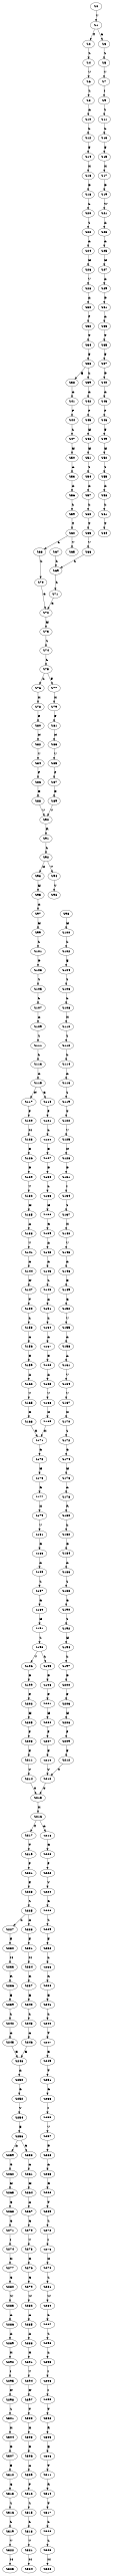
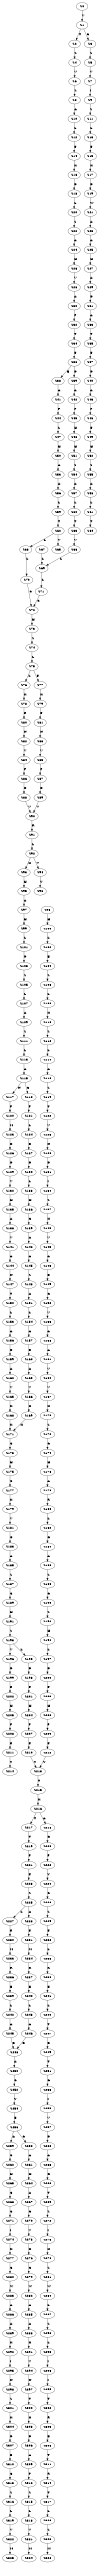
  strict digraph {
    S0
    S1
    S2
    S3
    S4
    S5
    S6
    S7
    S8
    S9
    S10
    S11
    S12
    S13
    S14
    S15
    S16
    S17
    S18
    S19
    S20
    S21
    S22
    S23
    S24
    S25
    S26
    S27
    S28
    S29
    S30
    S31
    S32
    S33
    S34
    S35
    S36
    S37
    S38
    S39
    S40
    S41
    S42
    S43
    S44
    S45
    S46
    S47
    S48
    S49
    S50
    S51
    S52
    S53
    S54
    S55
    S56
    S57
    S58
    S59
    S60
    S61
    S62
    S63
    S64
    S65
    S68
    S66
    S69
    S67
    S70
    S71
    S72
    S73
    S74
    S75
    S76
    S77
    S78
    S79
    S80
    S81
    S82
    S83
    S84
    S85
    S86
    S87
    S88
    S89
    S90
    S91
    S92
    S93
    S94
    S95
    S96
    S97
    S99
    S98
    S100
    S101
    S102
    S103
    S104
    S105
    S106
    S107
    S108
    S109
    S110
    S111
    S112
    S113
    S114
    S115
    S116
    S117
    S118
    S119
    S120
    S121
    S122
    S123
    S124
    S125
    S126
    S127
    S128
    S129
    S130
    S131
    S132
    S133
    S134
    S135
    S136
    S137
    S138
    S139
    S140
    S141
    S142
    S143
    S144
    S145
    S146
    S147
    S148
    S149
    S150
    S151
    S152
    S153
    S154
    S155
    S156
    S157
    S158
    S159
    S160
    S161
    S162
    S163
    S164
    S165
    S166
    S167
    S168
    S169
    S170
    S171
    S172
    S173
    S174
    S175
    S176
    S177
    S178
    S179
    S180
    S181
    S182
    S183
    S184
    S185
    S186
    S187
    S188
    S189
    S190
    S191
    S192
    S193
    S194
    S195
    S196
    S197
    S198
    S199
    S200
    S201
    S202
    S203
    S204
    S205
    S206
    S207
    S208
    S209
    S210
    S211
    S212
    S213
    S214
    S215
    S216
    S217
    S218
    S219
    S220
    S221
    S222
    S223
    S224
    S225
    S226
    S227
    S228
    S229
    S230
    S231
    S232
    S233
    S234
    S235
    S236
    S237
    S238
    S239
    S240
    S241
    S242
    S243
    S244
    S245
    S246
    S247
    S248
    S249
    S250
    S251
    S252
    S253
    S254
    S255
    S256
    S257
    S258
    S259
    S260
    S261
    S262
    S263
    S264
    S265
    S266
    S267
    S268
    S269
    S270
    S271
    S272
    S273
    S274
    S275
    S276
    S277
    S278
    S279
    S280
    S281
    S282
    S283
    S284
    S285
    S286
    S287
    S288
    S289
    S290
    S291
    S292
    S293
    S294
    S295
    S296
    S297
    S298
    S299
    S300
    S301
    S302
    S303
    S304
    S305
    S306
    S307
    S308
    S309
    S310
    S311
    S312
    S313
    S314
    S315
    S316
    S317
    S318
    S319
    S320
    S321
    S322
    S323
    S324
    S325
    S326
    S0 -> S1 [label=V]
    S1 -> S2 [label=T]
    S1 -> S3 [label=G]
    S2 -> S4 [label=S]
    S3 -> S5 [label=S]
    S4 -> S6 [label=V]
    S5 -> S7 [label=V]
    S6 -> S8 [label=S]
    S7 -> S9 [label=I]
    S8 -> S10 [label=A]
    S9 -> S11 [label=S]
    S10 -> S12 [label=L]
    S11 -> S13 [label=L]
    S12 -> S14 [label=F]
    S13 -> S15 [label=F]
    S14 -> S16 [label=K]
    S15 -> S17 [label=K]
    S16 -> S18 [label=D]
    S17 -> S19 [label=D]
    S18 -> S20 [label=L]
    S19 -> S21 [label=W]
    S20 -> S22 [label=S]
    S21 -> S23 [label=A]
    S22 -> S24 [label=A]
    S23 -> S25 [label=A]
    S24 -> S26 [label=H]
    S25 -> S27 [label=H]
    S26 -> S28 [label=V]
    S27 -> S29 [label=A]
    S28 -> S30 [label=A]
    S29 -> S31 [label=D]
    S30 -> S32 [label=P]
    S31 -> S33 [label=A]
    S32 -> S34 [label=T]
    S33 -> S35 [label=T]
    S34 -> S36 [label=F]
    S35 -> S37 [label=F]
    S36 -> S38 [label=E]
-   S36 -> S39 [label=L]
+   S36 -> S39 [label=D]
    S37 -> S40 [label=D]
    S38 -> S41 [label=A]
    S39 -> S42 [label=A]
    S40 -> S43 [label=A]
    S41 -> S44 [label=P]
    S42 -> S45 [label=P]
    S43 -> S46 [label=P]
    S44 -> S47 [label=L]
    S45 -> S48 [label=H]
    S46 -> S49 [label=F]
    S47 -> S50 [label=H]
    S48 -> S51 [label=H]
    S49 -> S52 [label=H]
    S50 -> S53 [label=A]
    S51 -> S54 [label=S]
    S52 -> S55 [label=S]
    S53 -> S56 [label=A]
    S54 -> S57 [label=A]
    S55 -> S58 [label=A]
    S56 -> S59 [label=L]
    S57 -> S60 [label=L]
    S58 -> S61 [label=L]
    S59 -> S62 [label=T]
    S60 -> S63 [label=T]
    S61 -> S64 [label=T]
    S62 -> S65 [label=V]
    S62 -> S68 [label=L]
    S63 -> S66 [label=V]
    S68 -> S70 [label=L]
    S66 -> S69 [label=L]
    S69 -> S71 [label=L]
    S67 -> S69 [label=L]
    S70 -> S72 [label=C]
    S71 -> S72 [label=C]
    S72 -> S73 [label=H]
    S73 -> S74 [label=S]
    S74 -> S75 [label=L]
    S75 -> S76 [label=L]
    S75 -> S77 [label=F]
    S76 -> S78 [label=K]
    S77 -> S79 [label=K]
    S78 -> S80 [label=F]
    S79 -> S81 [label=F]
    S80 -> S82 [label=N]
    S81 -> S83 [label=N]
    S82 -> S84 [label=V]
    S83 -> S85 [label=V]
    S84 -> S86 [label=P]
    S85 -> S87 [label=P]
    S86 -> S88 [label=D]
    S87 -> S89 [label=D]
    S88 -> S90 [label=V]
    S89 -> S90 [label=V]
    S90 -> S91 [label=R]
    S91 -> S92 [label=L]
    S92 -> S93 [label=K]
    S92 -> S94 [label=V]
    S93 -> S95 [label=H]
    S94 -> S96 [label=Y]
    S95 -> S97 [label=A]
    S97 -> S99 [label=H]
    S99 -> S101 [label=L]
    S98 -> S100 [label=H]
    S100 -> S102 [label=L]
    S101 -> S103 [label=D]
    S102 -> S104 [label=E]
    S103 -> S105 [label=S]
    S104 -> S106 [label=S]
    S105 -> S107 [label=L]
    S106 -> S108 [label=L]
    S107 -> S109 [label=A]
    S108 -> S110 [label=K]
    S109 -> S111 [label=S]
    S110 -> S112 [label=S]
    S111 -> S113 [label=L]
    S112 -> S114 [label=L]
    S113 -> S115 [label=A]
    S114 -> S116 [label=A]
    S115 -> S117 [label=N]
    S115 -> S118 [label=G]
    S116 -> S119 [label=S]
    S117 -> S120 [label=P]
    S118 -> S121 [label=P]
    S119 -> S122 [label=T]
    S120 -> S123 [label=M]
    S121 -> S124 [label=L]
    S122 -> S125 [label=V]
    S123 -> S126 [label=D]
    S124 -> S127 [label=D]
    S125 -> S128 [label=N]
    S126 -> S129 [label=D]
    S127 -> S130 [label=D]
    S128 -> S131 [label=D]
    S129 -> S132 [label=V]
    S130 -> S133 [label=L]
    S131 -> S134 [label=I]
    S132 -> S135 [label=H]
    S133 -> S136 [label=H]
    S134 -> S137 [label=S]
    S135 -> S138 [label=A]
    S136 -> S139 [label=G]
    S137 -> S140 [label=K]
    S138 -> S141 [label=V]
    S139 -> S142 [label=A]
    S140 -> S143 [label=V]
    S141 -> S144 [label=A]
    S142 -> S145 [label=A]
    S143 -> S146 [label=A]
    S144 -> S147 [label=N]
    S145 -> S148 [label=S]
    S146 -> S149 [label=D]
    S147 -> S150 [label=T]
    S148 -> S151 [label=A]
    S149 -> S152 [label=G]
    S150 -> S153 [label=L]
    S151 -> S154 [label=L]
    S152 -> S155 [label=V]
    S153 -> S156 [label=A]
    S154 -> S157 [label=A]
    S155 -> S158 [label=A]
    S156 -> S159 [label=D]
    S157 -> S160 [label=D]
    S158 -> S161 [label=A]
    S159 -> S162 [label=A]
    S160 -> S163 [label=A]
    S161 -> S164 [label=V]
    S162 -> S165 [label=V]
    S163 -> S166 [label=V]
    S164 -> S167 [label=V]
    S165 -> S168 [label=K]
    S166 -> S169 [label=K]
    S167 -> S170 [label=K]
    S168 -> S171 [label=K]
    S169 -> S171 [label=K]
    S170 -> S172 [label=S]
    S171 -> S173 [label=G]
    S172 -> S174 [label=G]
    S173 -> S175 [label=H]
    S174 -> S176 [label=H]
    S175 -> S177 [label=G]
    S176 -> S178 [label=A]
    S177 -> S179 [label=K]
    S178 -> S180 [label=R]
    S179 -> S181 [label=V]
    S180 -> S182 [label=L]
    S181 -> S183 [label=Q]
    S182 -> S184 [label=Q]
    S183 -> S185 [label=A]
    S184 -> S186 [label=A]
    S185 -> S187 [label=S]
    S186 -> S188 [label=S]
    S187 -> S189 [label=G]
    S188 -> S190 [label=G]
    S189 -> S191 [label=H]
    S190 -> S192 [label=S]
    S191 -> S193 [label=S]
    S192 -> S194 [label=H]
    S193 -> S195 [label=L]
    S193 -> S196 [label=V]
    S194 -> S197 [label=L]
    S195 -> S198 [label=D]
    S196 -> S199 [label=D]
    S197 -> S200 [label=D]
    S198 -> S201 [label=F]
    S199 -> S202 [label=F]
    S200 -> S203 [label=F]
    S201 -> S204 [label=H]
    S202 -> S205 [label=H]
    S203 -> S206 [label=H]
    S204 -> S207 [label=P]
    S205 -> S208 [label=P]
    S206 -> S209 [label=P]
    S207 -> S210 [label=F]
    S208 -> S211 [label=F]
    S209 -> S212 [label=F]
    S210 -> S213 [label=Y]
    S211 -> S214 [label=Y]
    S212 -> S213 [label=Y]
    S213 -> S215 [label=T]
-   S214 -> S215 [label=T]
    S215 -> S216 [label=K]
    S216 -> S217 [label=T]
    S216 -> S218 [label=A]
    S217 -> S219 [label=T]
    S218 -> S220 [label=Q]
    S219 -> S221 [label=P]
    S220 -> S222 [label=P]
    S221 -> S223 [label=F]
    S222 -> S224 [label=Y]
    S223 -> S225 [label=S]
    S224 -> S226 [label=C]
    S225 -> S227 [label=L]
    S225 -> S228 [label=A]
    S226 -> S229 [label=S]
    S227 -> S230 [label=F]
    S228 -> S231 [label=F]
    S229 -> S232 [label=F]
    S230 -> S233 [label=M]
    S231 -> S234 [label=M]
    S232 -> S235 [label=L]
    S233 -> S236 [label=R]
    S234 -> S237 [label=R]
    S235 -> S238 [label=R]
    S236 -> S239 [label=E]
    S237 -> S240 [label=E]
    S238 -> S241 [label=E]
    S239 -> S242 [label=L]
    S240 -> S243 [label=L]
    S241 -> S244 [label=L]
    S242 -> S245 [label=A]
    S243 -> S246 [label=A]
    S244 -> S247 [label=T]
    S245 -> S248 [label=E]
    S246 -> S248 [label=E]
    S247 -> S249 [label=E]
    S248 -> S250 [label=A]
    S249 -> S251 [label=T]
    S250 -> S252 [label=G]
    S251 -> S253 [label=G]
    S252 -> S254 [label=Y]
    S253 -> S255 [label=I]
    S254 -> S256 [label=E]
    S255 -> S257 [label=V]
    S256 -> S258 [label=G]
    S256 -> S259 [label=A]
    S257 -> S260 [label=D]
    S258 -> S261 [label=A]
    S259 -> S262 [label=G]
    S260 -> S263 [label=A]
    S261 -> S264 [label=H]
    S262 -> S265 [label=H]
    S263 -> S266 [label=Q]
    S264 -> S267 [label=A]
    S265 -> S268 [label=G]
    S266 -> S269 [label=T]
    S267 -> S270 [label=G]
    S268 -> S271 [label=G]
    S269 -> S272 [label=S]
    S270 -> S273 [label=V]
    S271 -> S274 [label=I]
    S272 -> S275 [label=I]
    S273 -> S276 [label=K]
    S274 -> S277 [label=K]
    S275 -> S278 [label=K]
    S276 -> S279 [label=G]
    S277 -> S280 [label=G]
    S278 -> S281 [label=S]
    S279 -> S282 [label=W]
    S280 -> S283 [label=W]
    S281 -> S284 [label=W]
    S282 -> S285 [label=A]
    S283 -> S286 [label=A]
    S284 -> S287 [label=L]
    S285 -> S288 [label=A]
    S286 -> S289 [label=A]
    S287 -> S290 [label=S]
    S288 -> S291 [label=K]
    S289 -> S292 [label=K]
    S290 -> S293 [label=L]
    S291 -> S294 [label=V]
    S292 -> S295 [label=I]
    S293 -> S296 [label=I]
    S294 -> S297 [label=N]
    S295 -> S298 [label=N]
    S296 -> S299 [label=I]
    S297 -> S300 [label=T]
    S298 -> S301 [label=S]
    S299 -> S302 [label=T]
    S300 -> S303 [label=K]
    S301 -> S304 [label=K]
    S302 -> S305 [label=R]
    S303 -> S306 [label=D]
    S304 -> S307 [label=D]
    S305 -> S308 [label=E]
    S306 -> S309 [label=A]
    S307 -> S310 [label=E]
    S308 -> S311 [label=T]
    S309 -> S312 [label=P]
    S310 -> S313 [label=G]
    S311 -> S314 [label=R]
    S312 -> S315 [label=S]
    S313 -> S316 [label=S]
    S314 -> S317 [label=T]
    S315 -> S318 [label=L]
    S316 -> S319 [label=L]
    S317 -> S320 [label=L]
    S318 -> S321 [label=V]
    S319 -> S322 [label=V]
    S320 -> S323 [label=S]
    S321 -> S324 [label=M]
    S322 -> S325 [label=M]
    S323 -> S326 [label=M]
  }
